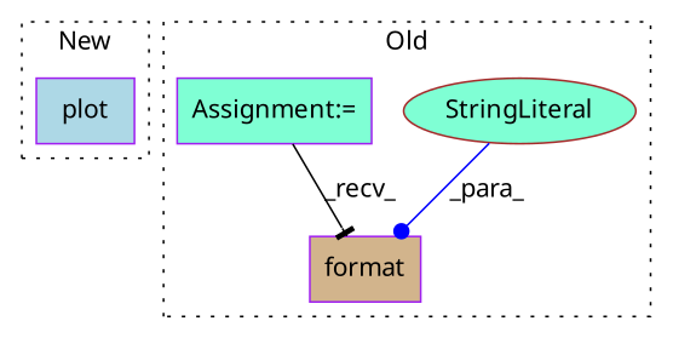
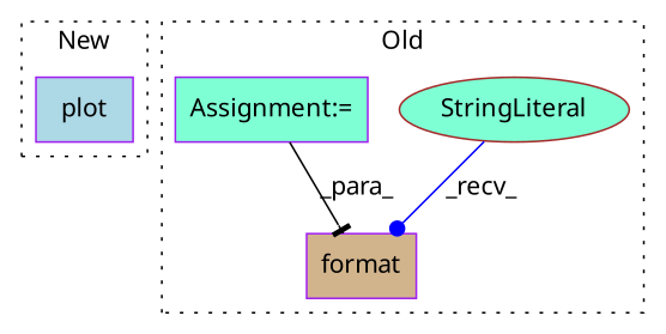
  digraph {
    fontname="Noto Sans"
    node [a=32 shape=box style=filled fillcolor=aquamarine color=purple fontname="Noto Sans"]
    edge [fontname="Noto Sans"]
    n1 [l="5,1" label=plot s="2136,2142" fillcolor=lightblue]
    n2 [l="7,1" label=format s="2182,2204" fillcolor=tan]
    n3 [a=45 l=25 label=StringLiteral s=2156 shape=ellipse color=brown]
    n4 [a=7 l=1 label="Assignment:=" s=2019]
    subgraph cluster_1 {
      label=New
      style=dotted
      n1
    }
    subgraph cluster_2 {
      label=Old
      style=dotted
      n2
      n3
      n4
    }
-   n3 -> n2 [label=_para_ color=blue arrowhead=dot]
-   n4 -> n2 [label=_recv_ color=black arrowhead=tee]
+   n3 -> n2 [label=_recv_ color=blue arrowhead=dot]
+   n4 -> n2 [label=_para_ color=black arrowhead=tee]
  }
